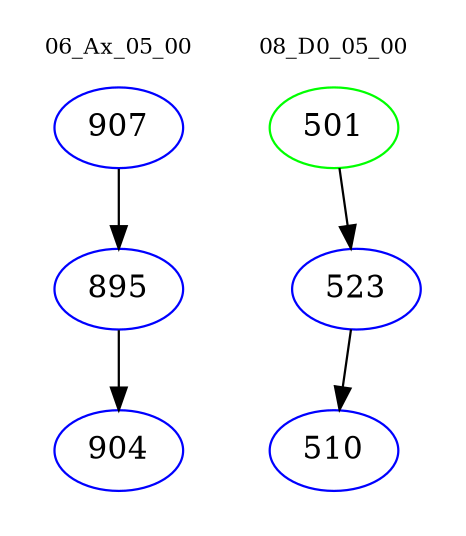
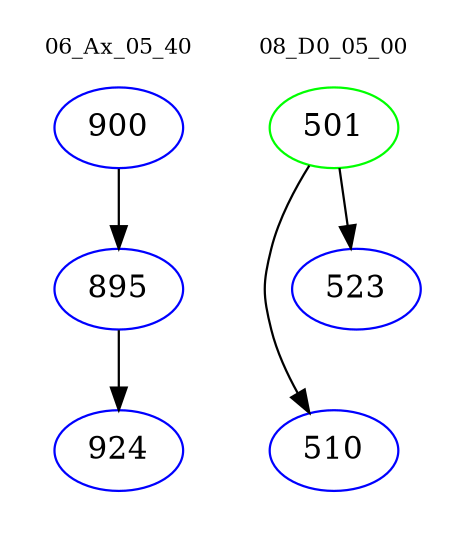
  digraph {
    node [color=blue]
    edge [color=black]
    n1 [label=895]
-   n2 [label=907]
-   n3 [label=904]
+   n2 [label=900]
+   n3 [label=924]
    n4 [color=green label=501]
    n5 [label=510]
    n6 [label=523]
    subgraph cluster_1 {
      color=white
      fontsize=10
-     label="06_Ax_05_00"
+     label="06_Ax_05_40"
      n1
      n2
      n3
    }
    subgraph cluster_2 {
      color=white
      fontsize=10
      label="08_D0_05_00"
      n4
      n5
      n6
    }
    n1 -> n3
    n2 -> n1
-   n6 -> n5
+   n4 -> n5
    n4 -> n6
  }
